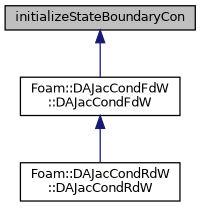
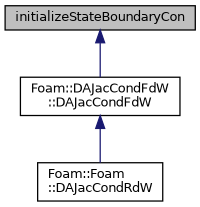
  digraph {
    rankdir=TB
    node [color=black fontname=Helvetica fontsize=10 shape=record]
    edge [color=midnightblue dir=back fontname=Helvetica fontsize=10 labelfontname=Helvetica labelfontsize=10 style=solid]
    n1 [fillcolor=grey75 fontcolor=black height=0.2 label=initializeStateBoundaryCon style=filled width=0.4]
    n2 [height=0.2 label="Foam::DAJacCondFdW\l::DAJacCondFdW" width=0.4]
-   n3 [height=0.2 label="Foam::DAJacCondRdW\l::DAJacCondRdW" width=0.4]
+   n3 [height=0.2 label="Foam::Foam\l::DAJacCondRdW" width=0.4]
    n1 -> n2
    n2 -> n3
  }
